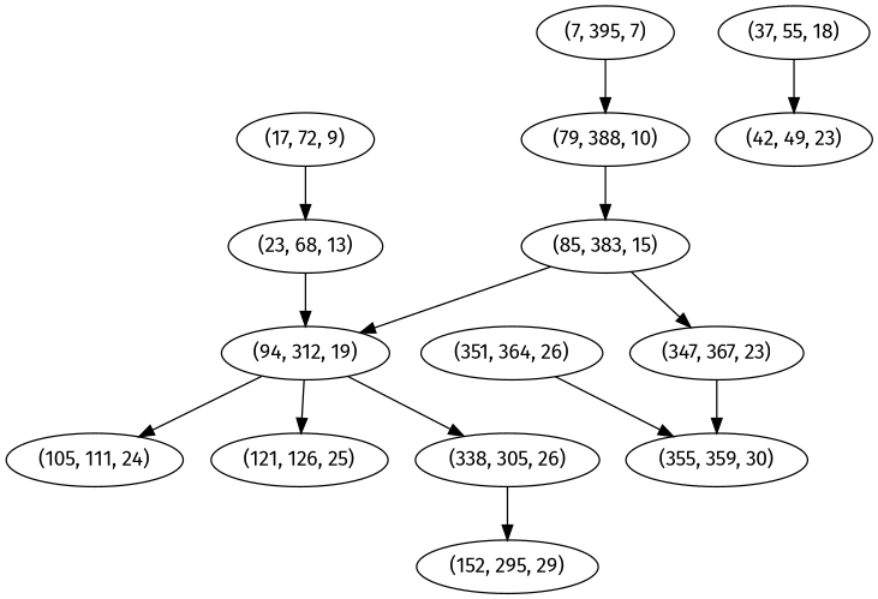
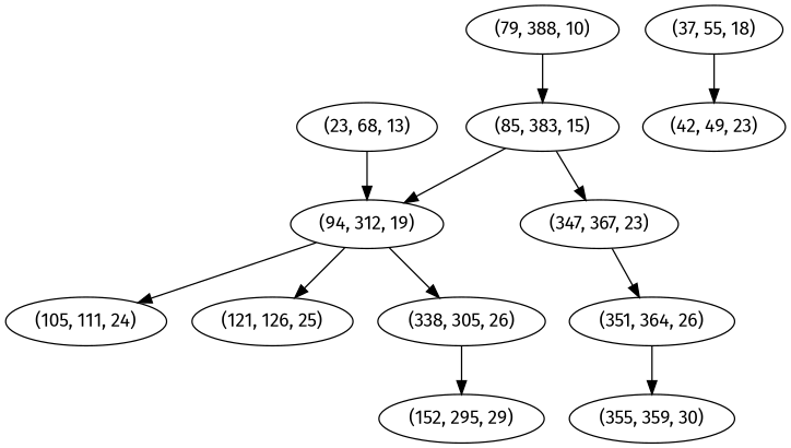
  digraph {
    fontname="Fira Sans"
    node [fontname="Fira Sans"]
    edge [fontname="Fira Sans"]
-   "(7, 395, 7)"
    "(79, 388, 10)"
-   "(17, 72, 9)"
    "(23, 68, 13)"
    "(85, 383, 15)"
    "(94, 312, 19)"
    "(37, 55, 18)"
    "(42, 49, 23)"
    "(347, 367, 23)"
    "(105, 111, 24)"
    "(121, 126, 25)"
    n12 [label="(338, 305, 26)"]
    "(351, 364, 26)"
    "(152, 295, 29)"
    "(355, 359, 30)"
-   "(7, 395, 7)" -> "(79, 388, 10)"
    "(79, 388, 10)" -> "(85, 383, 15)"
-   "(17, 72, 9)" -> "(23, 68, 13)"
    "(23, 68, 13)" -> "(94, 312, 19)"
    "(85, 383, 15)" -> "(94, 312, 19)"
    "(85, 383, 15)" -> "(347, 367, 23)"
    "(94, 312, 19)" -> "(105, 111, 24)"
    "(94, 312, 19)" -> "(121, 126, 25)"
    "(94, 312, 19)" -> n12
    "(37, 55, 18)" -> "(42, 49, 23)"
-   "(347, 367, 23)" -> "(355, 359, 30)"
+   "(347, 367, 23)" -> "(351, 364, 26)"
    n12 -> "(152, 295, 29)"
    "(351, 364, 26)" -> "(355, 359, 30)"
  }
